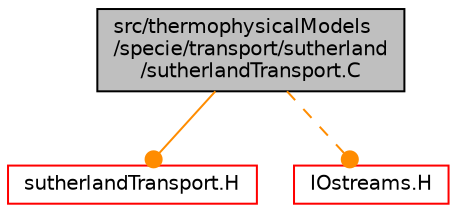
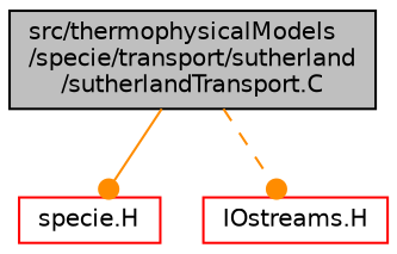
  digraph {
    node [color=red fontname=Helvetica fontsize=10 shape=record]
    edge [color=darkorange fontname=Helvetica fontsize=10 labelfontname=Helvetica labelfontsize=10 arrowhead=dot]
    n1 [color=black fillcolor=grey75 fontcolor=black height=0.2 label="src/thermophysicalModels\l/specie/transport/sutherland\l/sutherlandTransport.C" style=filled width=0.4]
-   n2 [height=0.2 label="sutherlandTransport.H" width=0.4]
+   n2 [height=0.2 label="specie.H" width=0.4]
    n3 [height=0.2 label="IOstreams.H" width=0.4]
    n1 -> n2 [style=solid]
    n1 -> n3 [style=dashed]
  }
